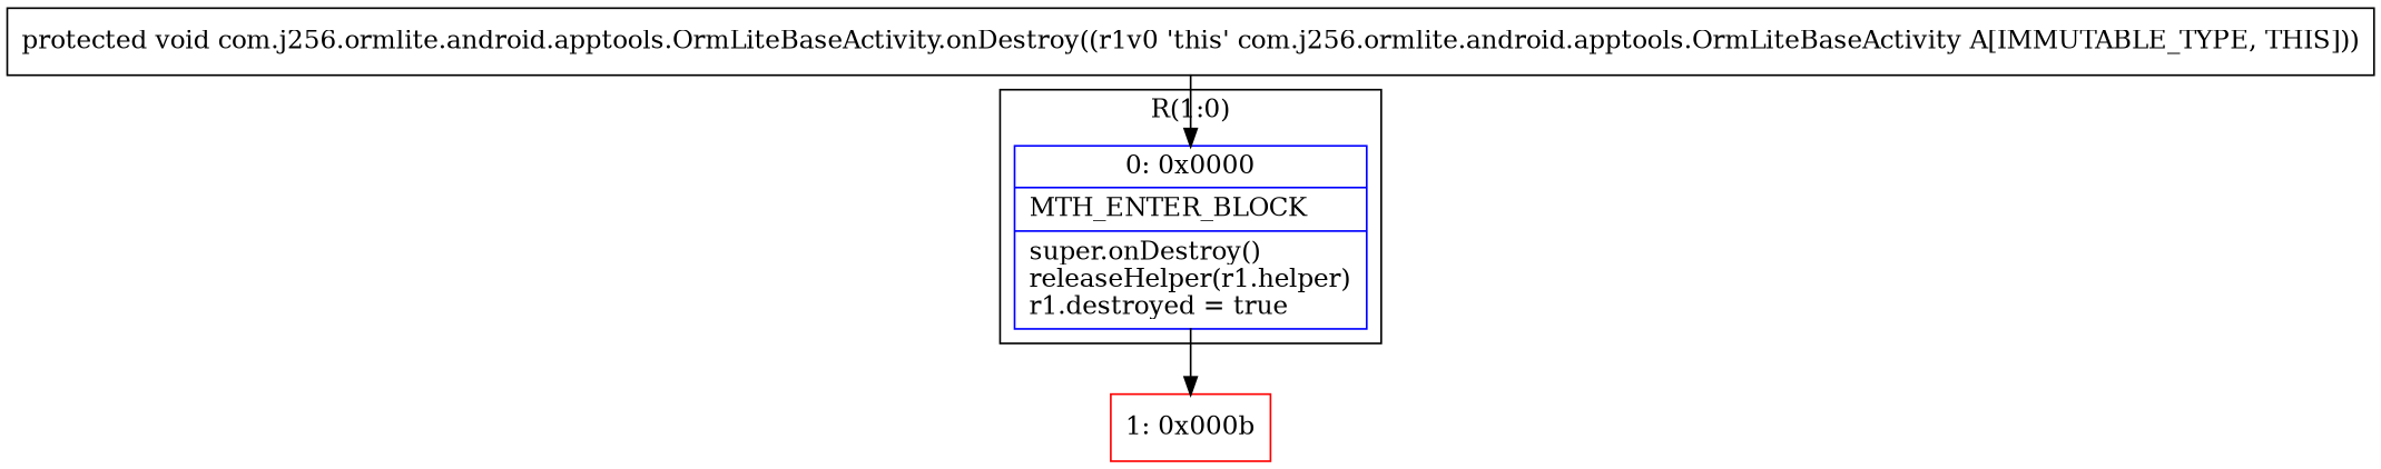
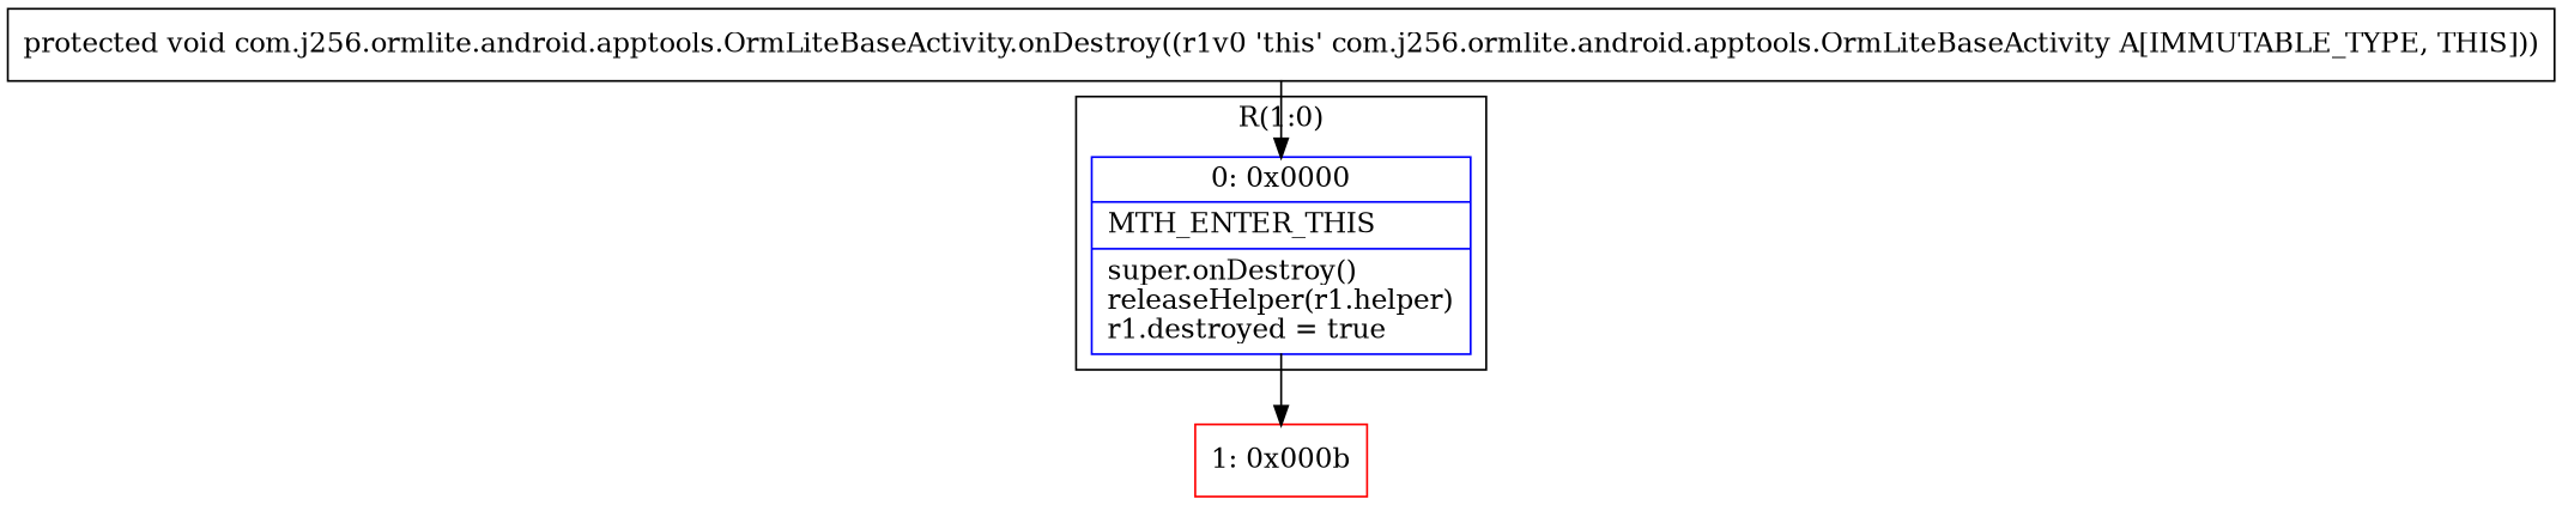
  digraph {
    node [shape=record]
-   n1 [color=blue label="{0\:\ 0x0000|MTH_ENTER_BLOCK\l|super.onDestroy()\lreleaseHelper(r1.helper)\lr1.destroyed = true\l}"]
+   n1 [color=blue label="{0\:\ 0x0000|MTH_ENTER_THIS\l|super.onDestroy()\lreleaseHelper(r1.helper)\lr1.destroyed = true\l}"]
    n2 [color=red label="{1\:\ 0x000b}"]
    n3 [label="{protected void com.j256.ormlite.android.apptools.OrmLiteBaseActivity.onDestroy((r1v0 'this' com.j256.ormlite.android.apptools.OrmLiteBaseActivity A[IMMUTABLE_TYPE, THIS])) }"]
    subgraph cluster_1 {
      label="R(1:0)"
      n1
    }
    n1 -> n2
    n3 -> n1
  }
